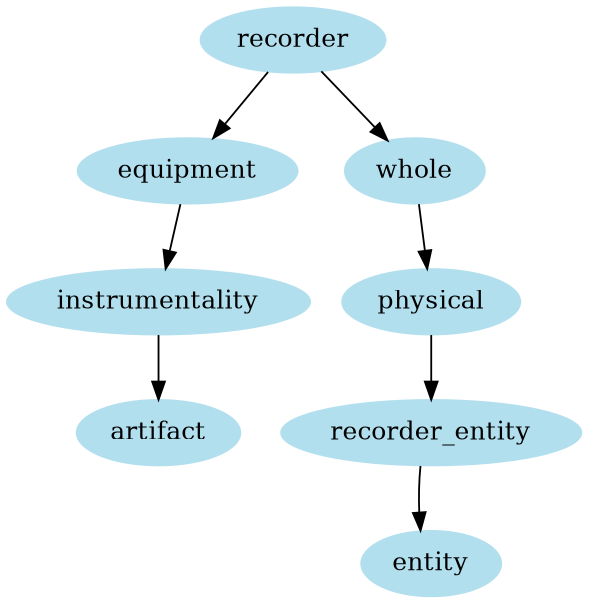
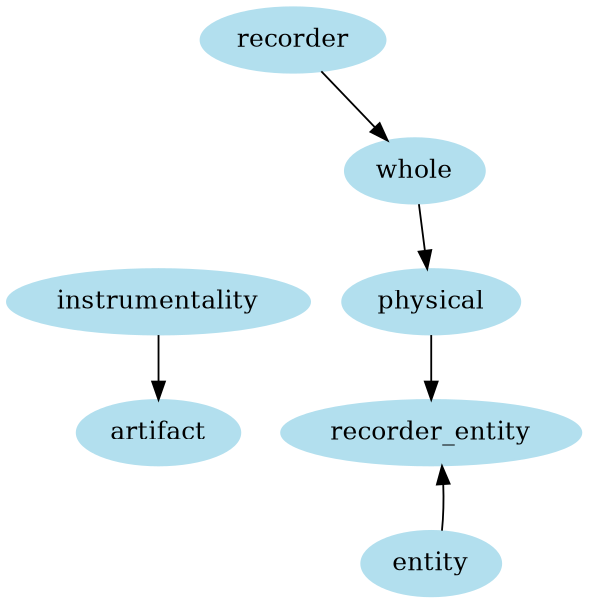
  digraph {
    node [color=lightblue2 style=filled]
    recorder
-   equipment
    whole
    instrumentality
    artifact
    n6 [label=physical]
    n7 [label=recorder_entity]
    entity
-   recorder -> equipment
    recorder -> whole
-   equipment -> instrumentality
    whole -> n6
    instrumentality -> artifact
    n6 -> n7
-   n7 -> entity
+   entity -> n7
  }
